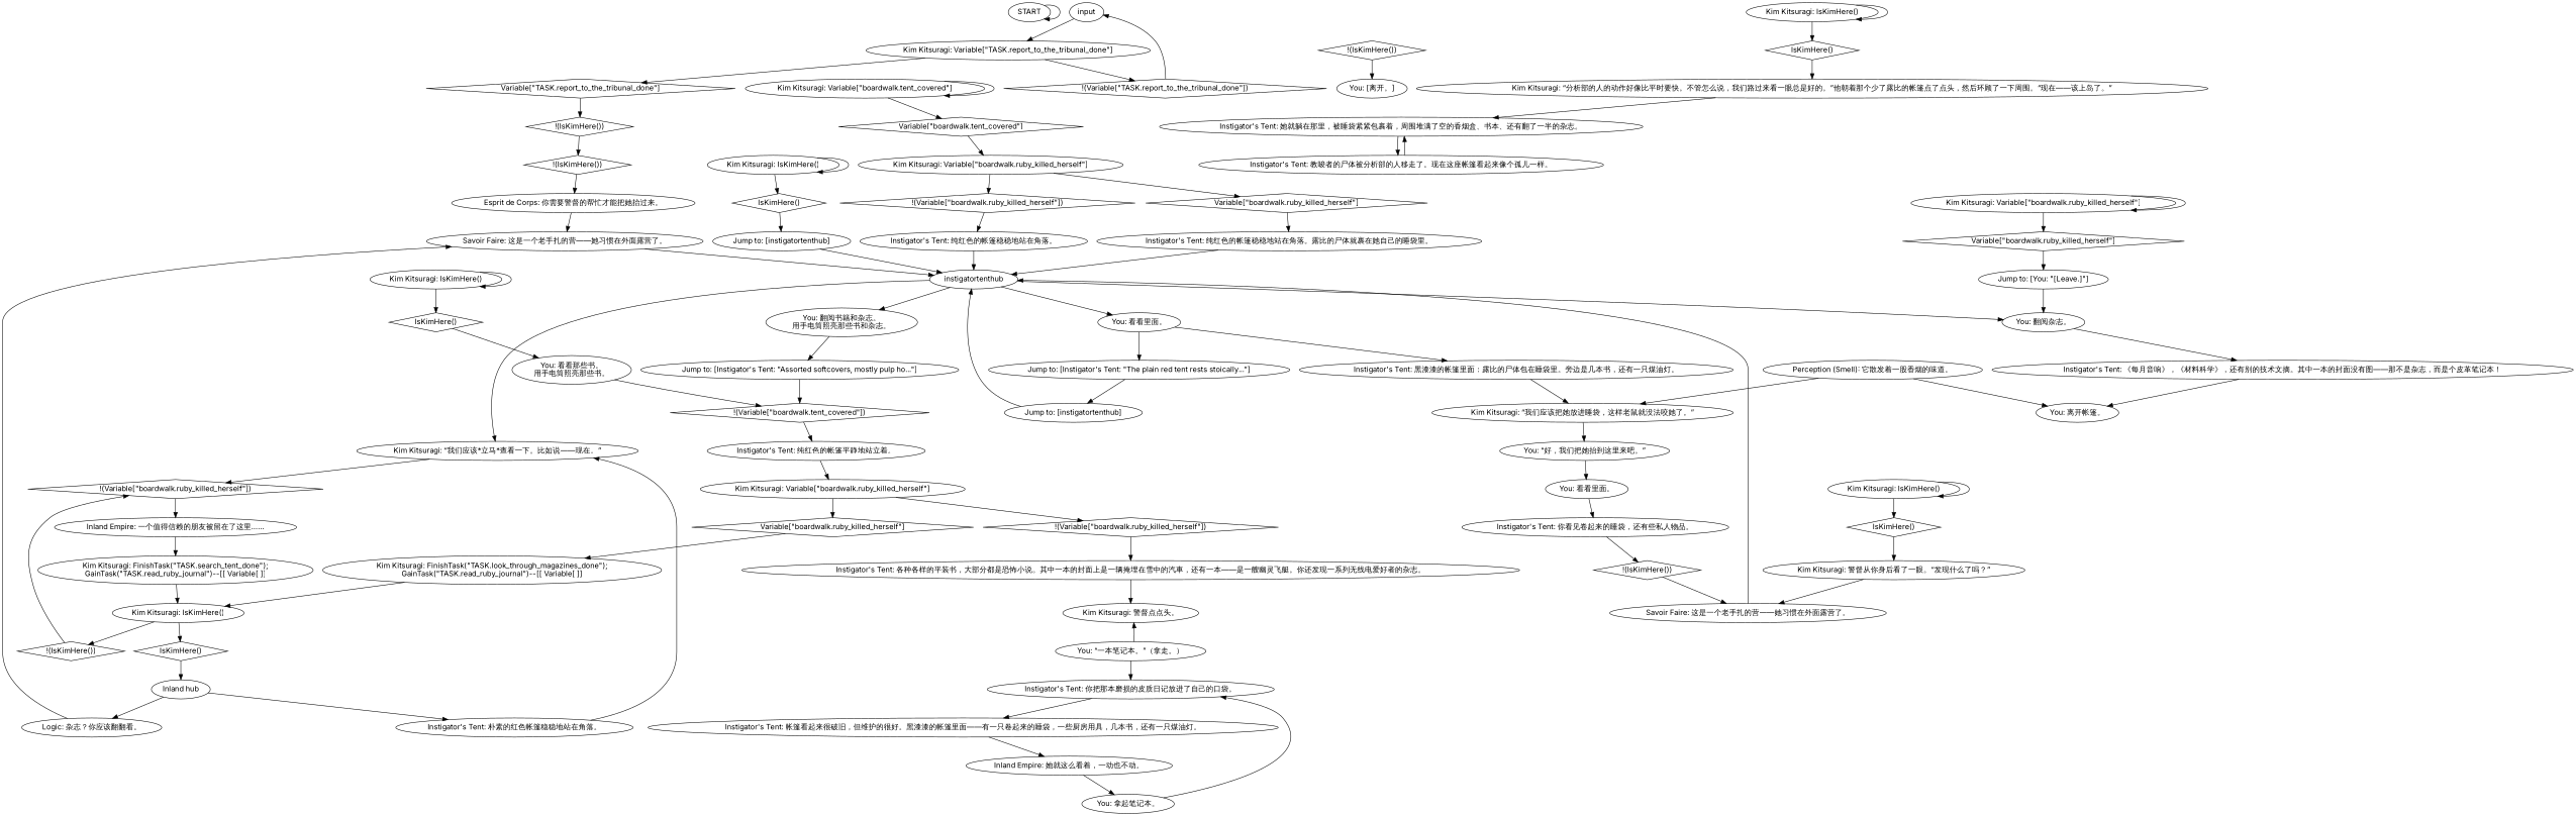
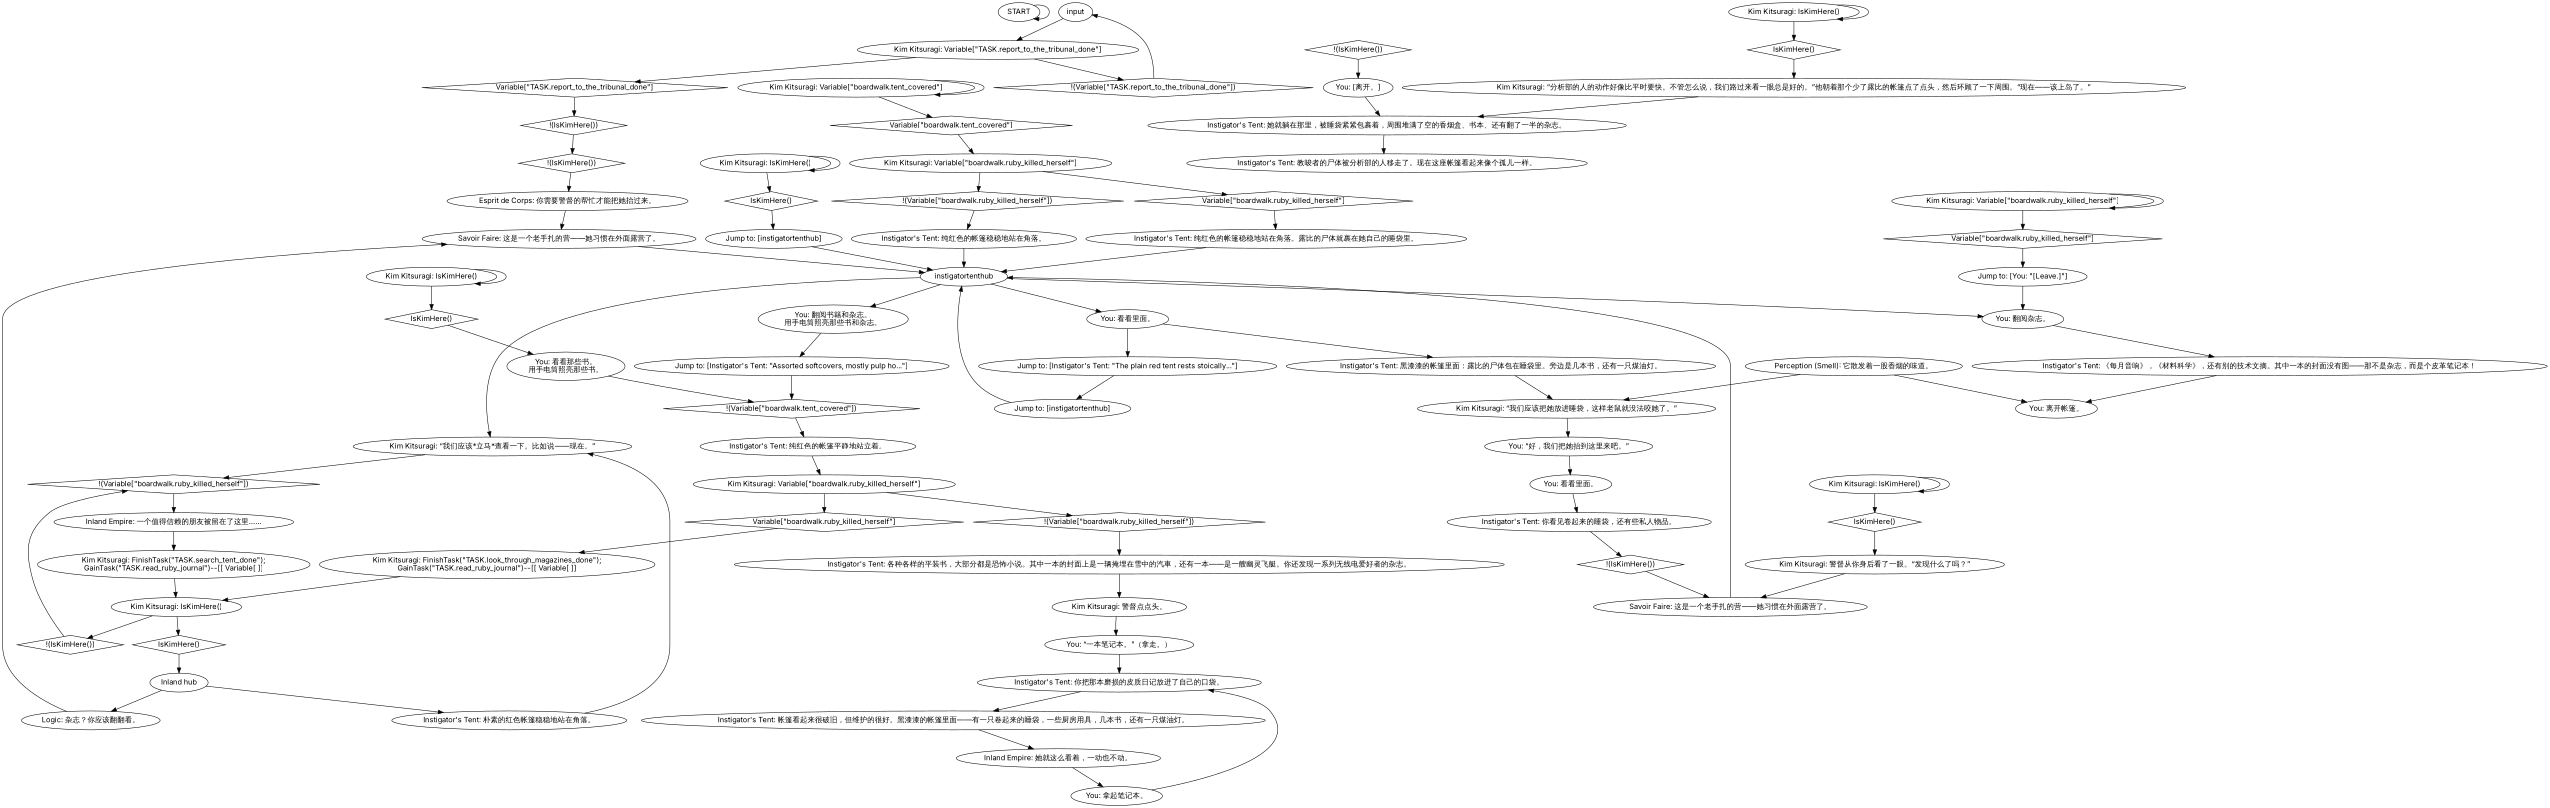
  digraph {
    fontname=Inter
    node [fontname=Inter]
    edge [fontname=Inter]
    n1 [label=START]
    n2 [label=input]
    n3 [label="Kim Kitsuragi: Variable[\"TASK.report_to_the_tribunal_done\"]"]
    n4 [label="Variable[\"TASK.report_to_the_tribunal_done\"]" shape=diamond]
    n5 [label="!(Variable[\"TASK.report_to_the_tribunal_done\"])" shape=diamond]
    n6 [label="Kim Kitsuragi: Variable[\"boardwalk.tent_covered\"]"]
    n7 [label="Variable[\"boardwalk.tent_covered\"]" shape=diamond]
    n8 [label="Kim Kitsuragi: Variable[\"boardwalk.ruby_killed_herself\"]"]
    n9 [label="Variable[\"boardwalk.ruby_killed_herself\"]" shape=diamond]
    n10 [label="!(Variable[\"boardwalk.ruby_killed_herself\"])" shape=diamond]
    n11 [label="!(Variable[\"boardwalk.tent_covered\"])" shape=diamond]
    n12 [label="Instigator's Tent: 纯红色的帐篷平静地站立着。"]
    n13 [label="Kim Kitsuragi: Variable[\"boardwalk.ruby_killed_herself\"]"]
    n14 [label="Instigator's Tent: 各种各样的平装书，大部分都是恐怖小说。其中一本的封面上是一辆掩埋在雪中的汽車，还有一本——是一艘幽灵飞艇。你还发现一系列无线电爱好者的杂志。"]
    n15 [label="Kim Kitsuragi: 警督点点头。"]
    n16 [label="You: “一本笔记本。”（拿走。）"]
    n17 [label="Savoir Faire: 这是一个老手扎的营——她习惯在外面露营了。"]
    n18 [label=instigatortenthub]
    n19 [label="You: 翻阅杂志。"]
    n20 [label="Kim Kitsuragi: “我们应该*立马*查看一下。比如说——现在。”"]
    n21 [label="You: 看看里面。"]
    n22 [label="You: 翻阅书籍和杂志。\n用手电筒照亮那些书和杂志。"]
    n23 [label="Jump to: [instigatortenthub]"]
    n24 [label="Instigator's Tent: 你把那本磨损的皮质日记放进了自己的口袋。"]
    n25 [label="Instigator's Tent: 帐篷看起来很破旧，但维护的很好。黑漆漆的帐篷里面——有一只卷起来的睡袋，一些厨房用具，几本书，还有一只煤油灯。"]
    n26 [label="Instigator's Tent: 她就躺在那里，被睡袋紧紧包裹着，周围堆满了空的香烟盒、书本、还有翻了一半的杂志。"]
    n27 [label="Instigator's Tent: 教唆者的尸体被分析部的人移走了。现在这座帐篷看起来像个孤儿一样。"]
    n28 [label="Jump to: [You: \"[Leave.]\"]"]
    n29 [label="Instigator's Tent: 《每月音响》，《材料科学》，还有别的技术文摘。其中一本的封面没有图——那不是杂志，而是个皮革笔记本！"]
    n30 [label="Inland Empire: 她就这么看着，一动也不动。"]
    n31 [label="You: 拿起笔记本。"]
    n32 [label="Perception (Smell): 它散发着一股香烟的味道。"]
    n33 [label="Kim Kitsuragi: “我们应该把她放进睡袋，这样老鼠就没法咬她了。”"]
    n34 [label="You: 离开帐篷。"]
    n35 [label="You: “好，我们把她抬到这里来吧。”"]
    n36 [label="Jump to: [Instigator's Tent: \"The plain red tent rests stoically...\"]"]
    n37 [label="Jump to: [instigatortenthub]"]
    n38 [label="Kim Kitsuragi: Variable[\"boardwalk.ruby_killed_herself\"]"]
    n39 [label="Variable[\"boardwalk.ruby_killed_herself\"]" shape=diamond]
    n40 [label="!(Variable[\"boardwalk.ruby_killed_herself\"])" shape=diamond]
    n41 [label="Inland Empire: 一个值得信赖的朋友被留在了这里……"]
    n42 [label="Kim Kitsuragi: FinishTask(\"TASK.search_tent_done\");\nGainTask(\"TASK.read_ruby_journal\")--[[ Variable[ ]]"]
    n43 [label="Instigator's Tent: 朴素的红色帐篷稳稳地站在角落。"]
    n44 [label="You: 看看那些书。\n用手电筒照亮那些书。"]
    n45 [label="You: 看看里面。"]
    n46 [label="Inland hub"]
    n47 [label="Logic: 杂志？你应该翻翻看。"]
    n48 [label="Instigator's Tent: 你看见卷起来的睡袋，还有些私人物品。"]
    n49 [label="!(IsKimHere())" shape=diamond]
    n50 [label="Kim Kitsuragi: IsKimHere()"]
    n51 [label="IsKimHere()" shape=diamond]
    n52 [label="Kim Kitsuragi: 警督从你身后看了一眼。“发现什么了吗？”"]
    n53 [label="Savoir Faire: 这是一个老手扎的营——她习惯在外面露营了。"]
    n54 [label="Kim Kitsuragi: IsKimHere()"]
    n55 [label="IsKimHere()" shape=diamond]
    n56 [label="!(IsKimHere())" shape=diamond]
    n57 [label="Esprit de Corps: 你需要警督的帮忙才能把她抬过来。"]
    n58 [label="Kim Kitsuragi: FinishTask(\"TASK.look_through_magazines_done\");\nGainTask(\"TASK.read_ruby_journal\")--[[ Variable[ ]]"]
    n59 [label="Kim Kitsuragi: IsKimHere()"]
    n60 [label="IsKimHere()" shape=diamond]
    n61 [label="!(IsKimHere())" shape=diamond]
    n62 [label="You: [离开。]"]
    n63 [label="Kim Kitsuragi: IsKimHere()"]
    n64 [label="IsKimHere()" shape=diamond]
    n65 [label="!(IsKimHere())" shape=diamond]
    n66 [label="Kim Kitsuragi: IsKimHere()"]
    n67 [label="IsKimHere()" shape=diamond]
    n68 [label="Kim Kitsuragi: “分析部的人的动作好像比平时要快。不管怎么说，我们路过来看一眼总是好的。”他朝着那个少了露比的帐篷点了点头，然后环顾了一下周围。“现在——该上岛了。”"]
    n69 [label="!(IsKimHere())" shape=diamond]
    n70 [label="Variable[\"boardwalk.ruby_killed_herself\"]" shape=diamond]
    n71 [label="!(Variable[\"boardwalk.ruby_killed_herself\"])" shape=diamond]
    n72 [label="Instigator's Tent: 黑漆漆的帐篷里面：露比的尸体包在睡袋里。旁边是几本书，还有一只煤油灯。"]
    n73 [label="Jump to: [Instigator's Tent: \"Assorted softcovers, mostly pulp ho...\"]"]
    n74 [label="Instigator's Tent: 纯红色的帐篷稳稳地站在角落。露比的尸体就裹在她自己的睡袋里。"]
    n75 [label="Instigator's Tent: 纯红色的帐篷稳稳地站在角落。"]
    n1 -> n1
    n2 -> n3
    n3 -> n4
    n3 -> n5
    n4 -> n65
    n5 -> n2
    n6 -> n6
    n6 -> n7
    n7 -> n8
    n8 -> n9
    n8 -> n10
    n9 -> n74
    n10 -> n75
    n11 -> n12
    n12 -> n13
    n13 -> n70
    n13 -> n71
    n14 -> n15
-   n16 -> n15
+   n15 -> n16
    n16 -> n24
    n17 -> n18
    n18 -> n19
    n18 -> n20
    n18 -> n21
    n18 -> n22
    n19 -> n29
    n20 -> n40
    n21 -> n36
    n21 -> n72
    n22 -> n73
    n23 -> n18
    n24 -> n25
    n25 -> n30
    n26 -> n27
-   n27 -> n26
+   n62 -> n26
    n28 -> n19
    n29 -> n34
    n30 -> n31
    n31 -> n24
    n32 -> n33
    n32 -> n34
    n33 -> n35
    n35 -> n45
    n36 -> n37
    n37 -> n18
    n38 -> n38
    n38 -> n39
    n39 -> n28
    n40 -> n41
    n41 -> n42
    n42 -> n59
    n43 -> n20
    n44 -> n11
    n45 -> n48
    n46 -> n43
    n46 -> n47
    n47 -> n17
    n48 -> n49
    n49 -> n53
    n50 -> n50
    n50 -> n51
    n51 -> n52
    n52 -> n53
    n53 -> n18
    n54 -> n54
    n54 -> n55
    n55 -> n44
    n56 -> n57
    n57 -> n17
    n58 -> n59
    n59 -> n60
    n59 -> n61
    n60 -> n46
    n61 -> n40
    n63 -> n63
    n63 -> n64
    n64 -> n23
    n65 -> n56
    n66 -> n66
    n66 -> n67
    n67 -> n68
    n68 -> n26
    n69 -> n62
    n70 -> n58
    n71 -> n14
    n72 -> n33
    n73 -> n11
    n74 -> n18
    n75 -> n18
  }
